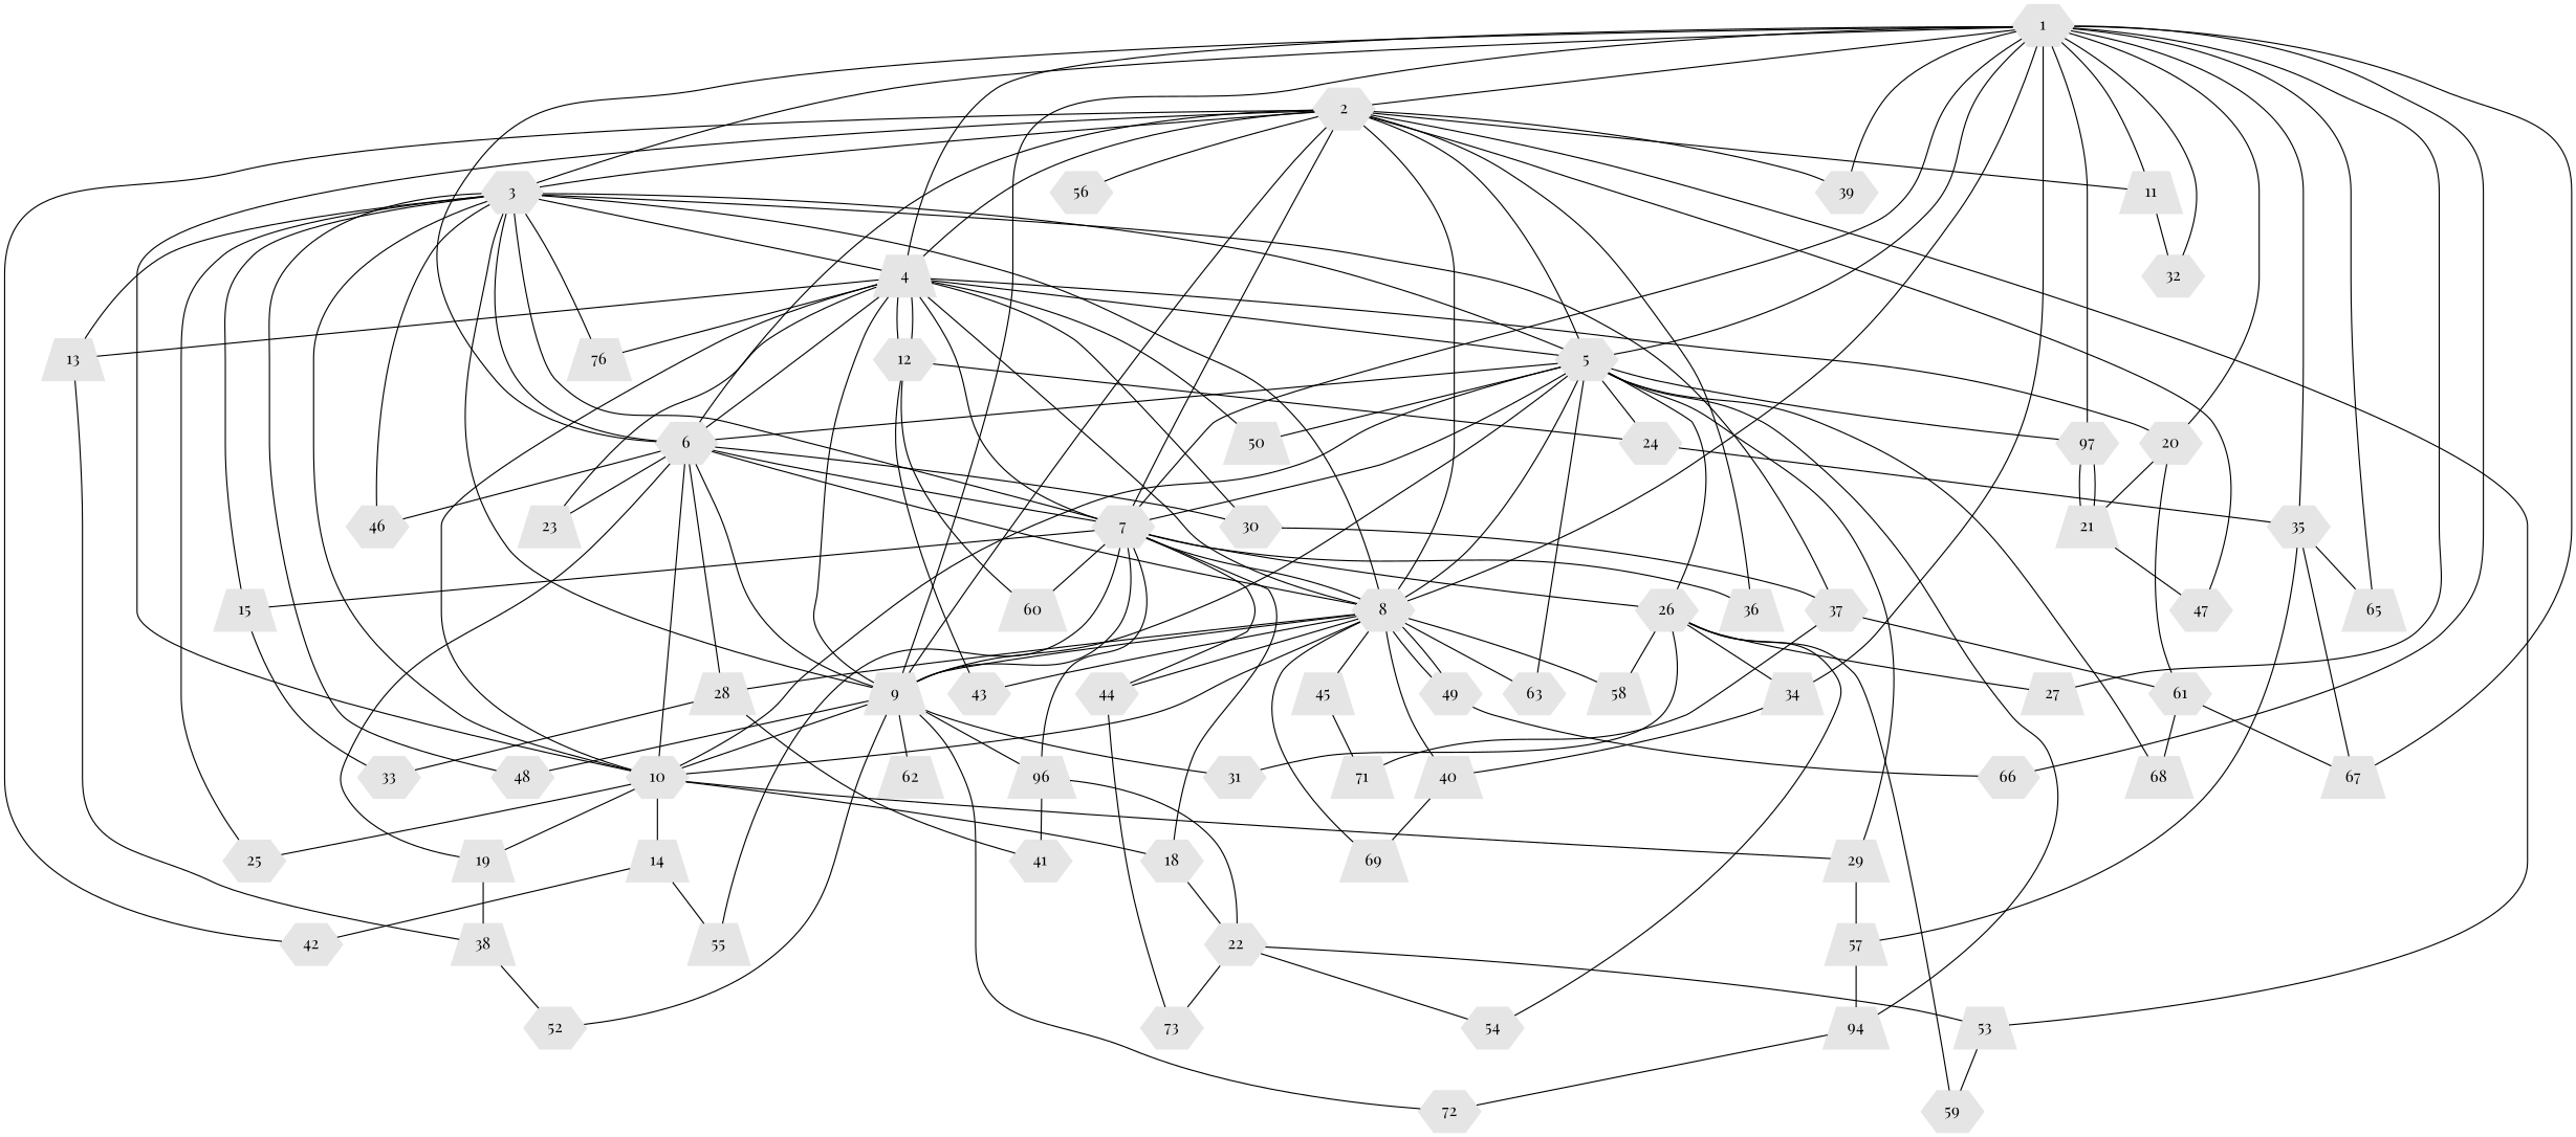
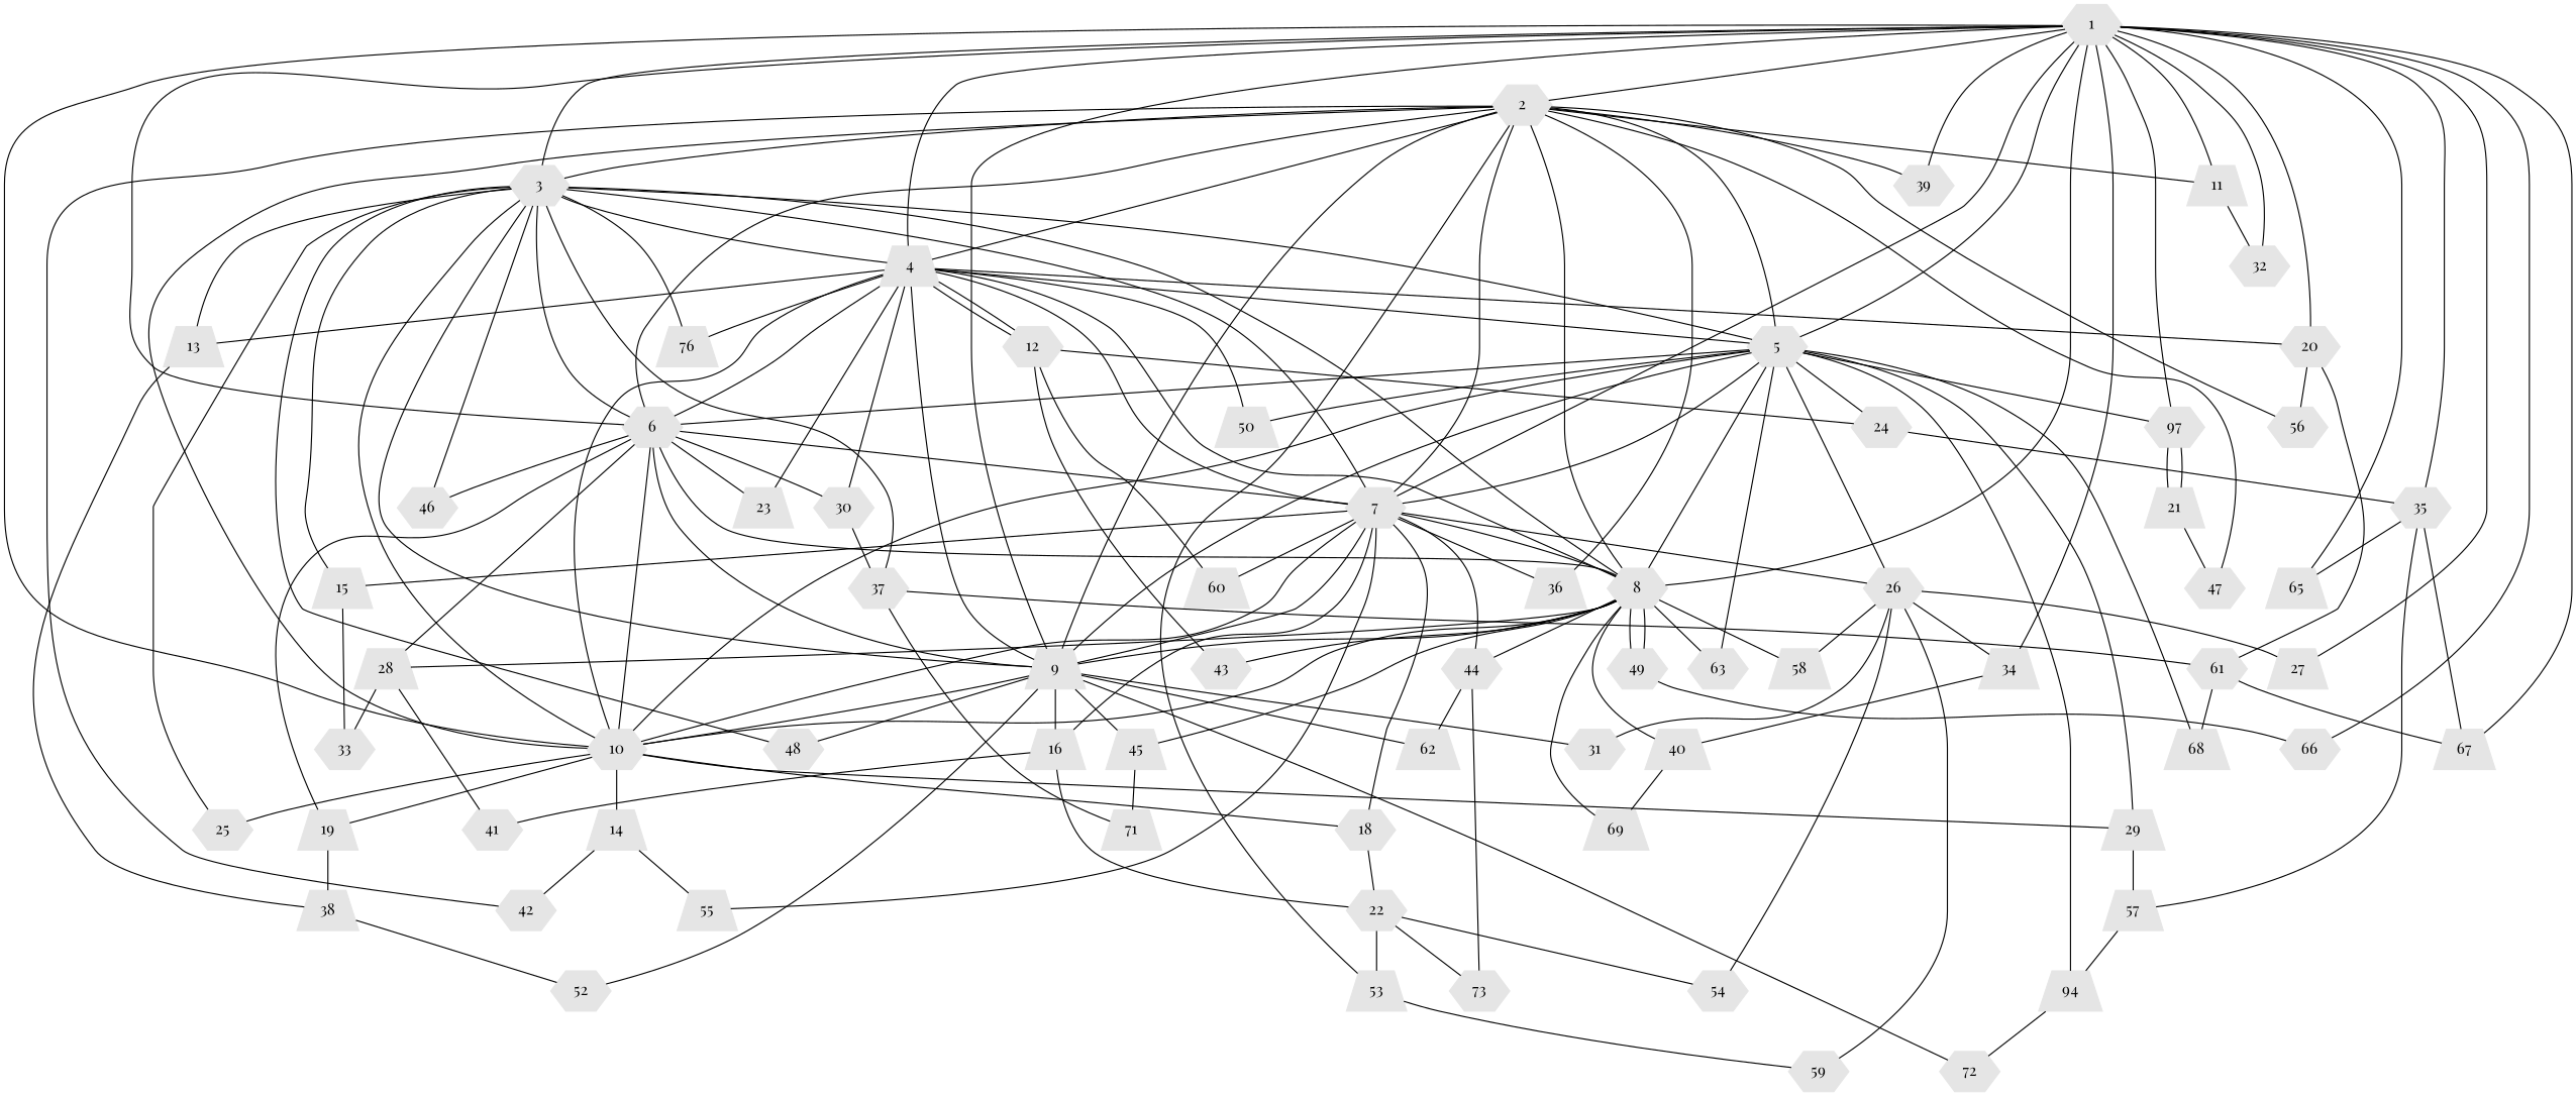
  graph {
    fontname="Playfair Display"
    node [color=gray90 fontname="Playfair Display" shape=hexagon style=filled]
    edge [fontname="Playfair Display"]
    1
    2
    3
    4 [shape=trapezium]
    5
    6
    7
    8
    9 [shape=trapezium]
    10
    11 [shape=trapezium]
    n12 [label=97]
    20
    27 [shape=trapezium]
    32
    34 [shape=trapezium]
    35
    39
    65 [shape=trapezium]
    66
    67 [shape=trapezium]
    36 [shape=trapezium]
    42
    47
    53 [shape=trapezium]
    56
    13 [shape=trapezium]
    15 [shape=trapezium]
    25
    37
    46
    48
    n33 [label=76 shape=trapezium]
    12
    23 [shape=trapezium]
    30
    50 [shape=trapezium]
    24
    26
    29 [shape=trapezium]
    63
    n42 [label=94 shape=trapezium]
    68 [shape=trapezium]
    19 [shape=trapezium]
    28 [shape=trapezium]
-   16 [shape=trapezium label=96]
+   16 [shape=trapezium]
    18
    44
    55 [shape=trapezium]
    60 [shape=trapezium]
    40 [shape=trapezium]
    43
    45 [shape=trapezium]
    49
    58 [shape=trapezium]
    69 [shape=trapezium]
    31
    52
    62 [shape=trapezium]
    72
    14 [shape=trapezium]
    21 [shape=trapezium]
    61
    57 [shape=trapezium]
    59
    38 [shape=trapezium]
    33
    71 [shape=trapezium]
    54
    41
    22
    73
    1 -- 2
    1 -- 3
    1 -- 4
    1 -- 5
    1 -- 6
    1 -- 7
    1 -- 8
    1 -- 9
+   1 -- 10
    1 -- 11
    1 -- n12
    1 -- 20
    1 -- 27
    1 -- 32
    1 -- 34
    1 -- 35
    1 -- 39
    1 -- 65
    1 -- 66
    1 -- 67
    2 -- 3
    2 -- 4
    2 -- 5
    2 -- 6
    2 -- 7
    2 -- 8
    2 -- 9
    2 -- 10
    2 -- 11
    2 -- 39
    2 -- 36
    2 -- 42
    2 -- 47
    2 -- 53
    2 -- 56
    3 -- 4
    3 -- 5
    3 -- 6
    3 -- 7
    3 -- 8
    3 -- 9
    3 -- 10
    3 -- 13
    3 -- 15
    3 -- 25
    3 -- 37
    3 -- 46
    3 -- 48
    3 -- n33
    4 -- 5
    4 -- 6
    4 -- 7
    4 -- 8
    4 -- 9
    4 -- 10
    4 -- 20
    4 -- 13
    4 -- n33
    4 -- 12
    4 -- 12
    4 -- 23
    4 -- 30
    4 -- 50
    5 -- 6
    5 -- 7
    5 -- 8
    5 -- 9
    5 -- 10
    5 -- n12
    5 -- 50
    5 -- 24
    5 -- 26
    5 -- 29
    5 -- 63
    5 -- n42
    5 -- 68
    6 -- 7
    6 -- 8
    6 -- 9
    6 -- 10
    6 -- 46
    6 -- 23
    6 -- 30
    6 -- 19
    6 -- 28
    7 -- 8
    7 -- 9
+   7 -- 10
    7 -- 36
    7 -- 15
    7 -- 26
    7 -- 16
    7 -- 18
    7 -- 44
    7 -- 55
    7 -- 60
    8 -- 9
    8 -- 10
    8 -- 63
    8 -- 28
    8 -- 44
    8 -- 40
    8 -- 43
    8 -- 45
    8 -- 49
    8 -- 49
    8 -- 58
    8 -- 69
    9 -- 10
    9 -- 48
    9 -- 16
+   9 -- 45
    9 -- 31
    9 -- 52
    9 -- 62
    9 -- 72
    10 -- 25
    10 -- 29
    10 -- 19
    10 -- 18
    10 -- 14
    11 -- 32
    n12 -- 21
    n12 -- 21
-   20 -- 21
+   20 -- 56
    20 -- 61
    34 -- 40
    35 -- 65
    35 -- 67
    35 -- 57
    53 -- 59
    13 -- 38
    15 -- 33
    37 -- 61
    37 -- 71
    12 -- 24
    12 -- 60
    12 -- 43
    30 -- 37
    24 -- 35
    26 -- 27
    26 -- 34
    26 -- 58
    26 -- 31
    26 -- 59
    26 -- 54
    29 -- 57
    n42 -- 72
    19 -- 38
    28 -- 33
    28 -- 41
    16 -- 41
    16 -- 22
    18 -- 22
+   44 -- 62
    44 -- 73
    40 -- 69
    45 -- 71
    49 -- 66
    14 -- 42
    14 -- 55
    21 -- 47
    61 -- 67
    61 -- 68
    57 -- n42
    38 -- 52
    22 -- 53
    22 -- 54
    22 -- 73
  }
